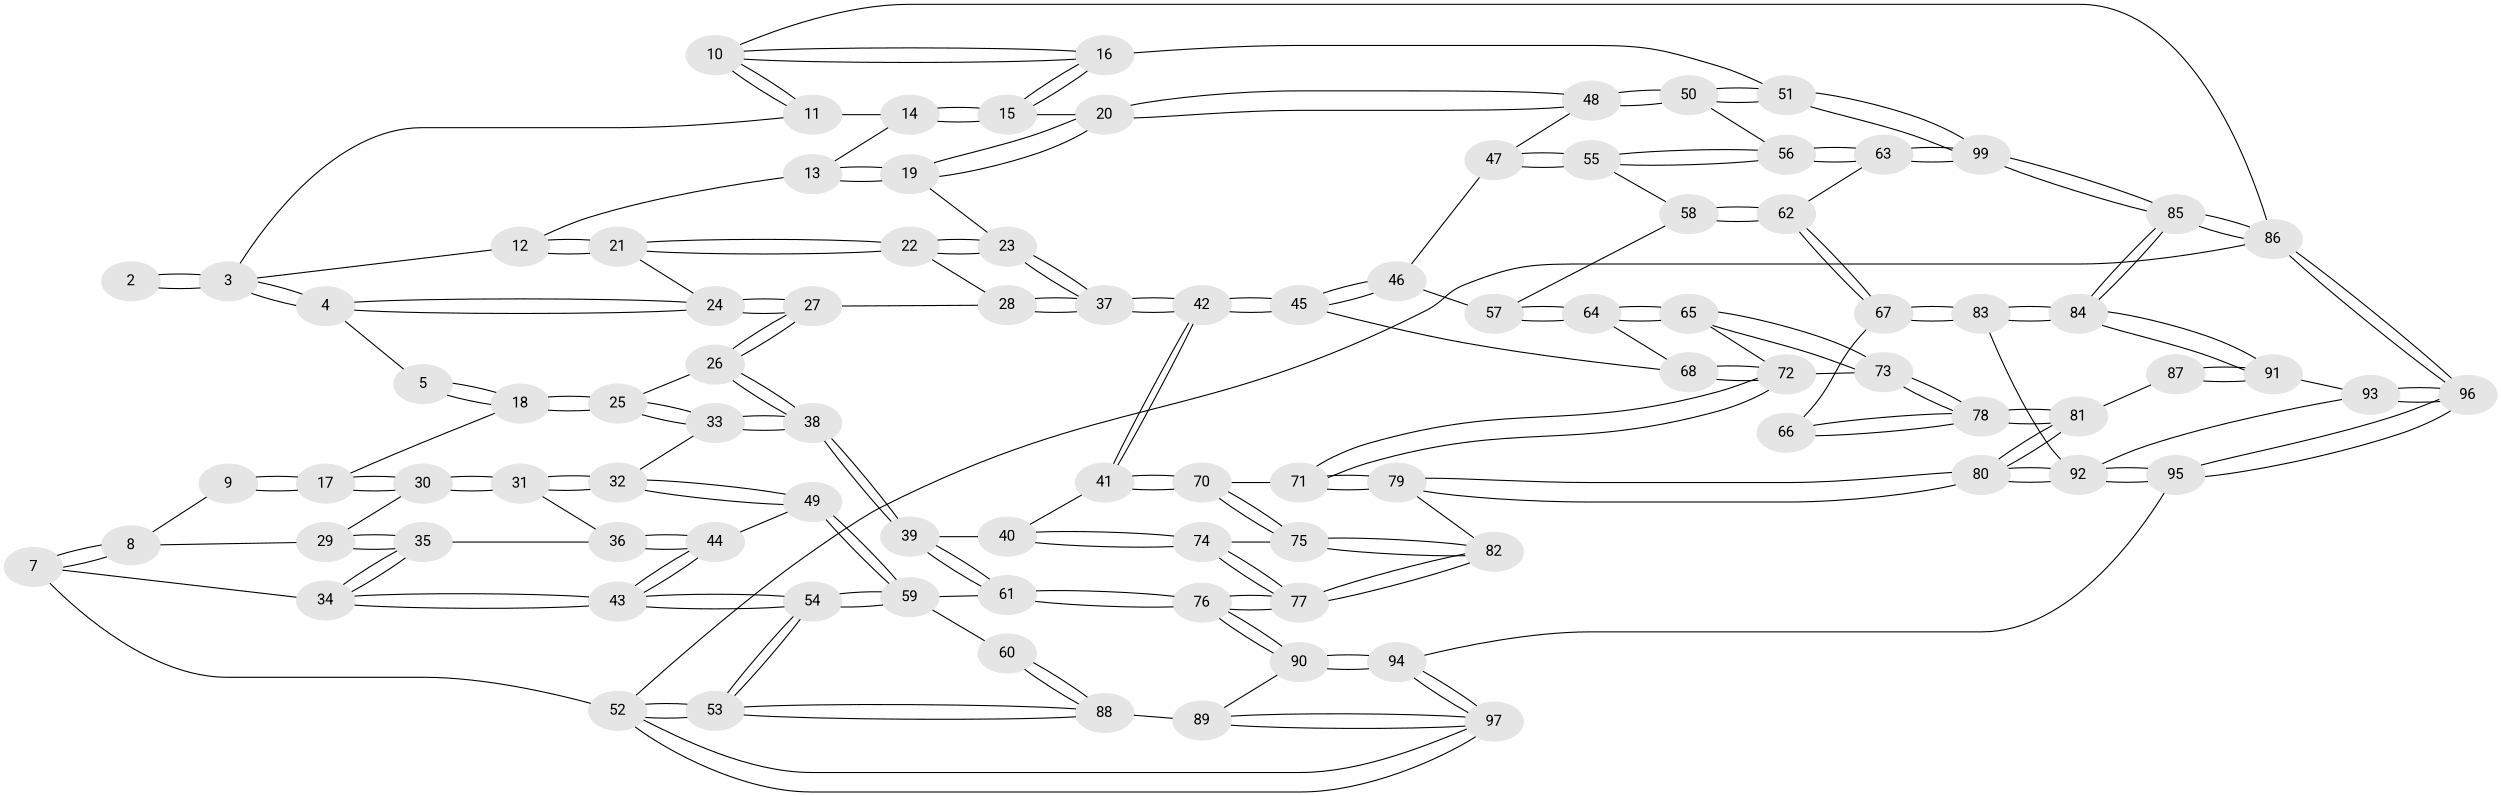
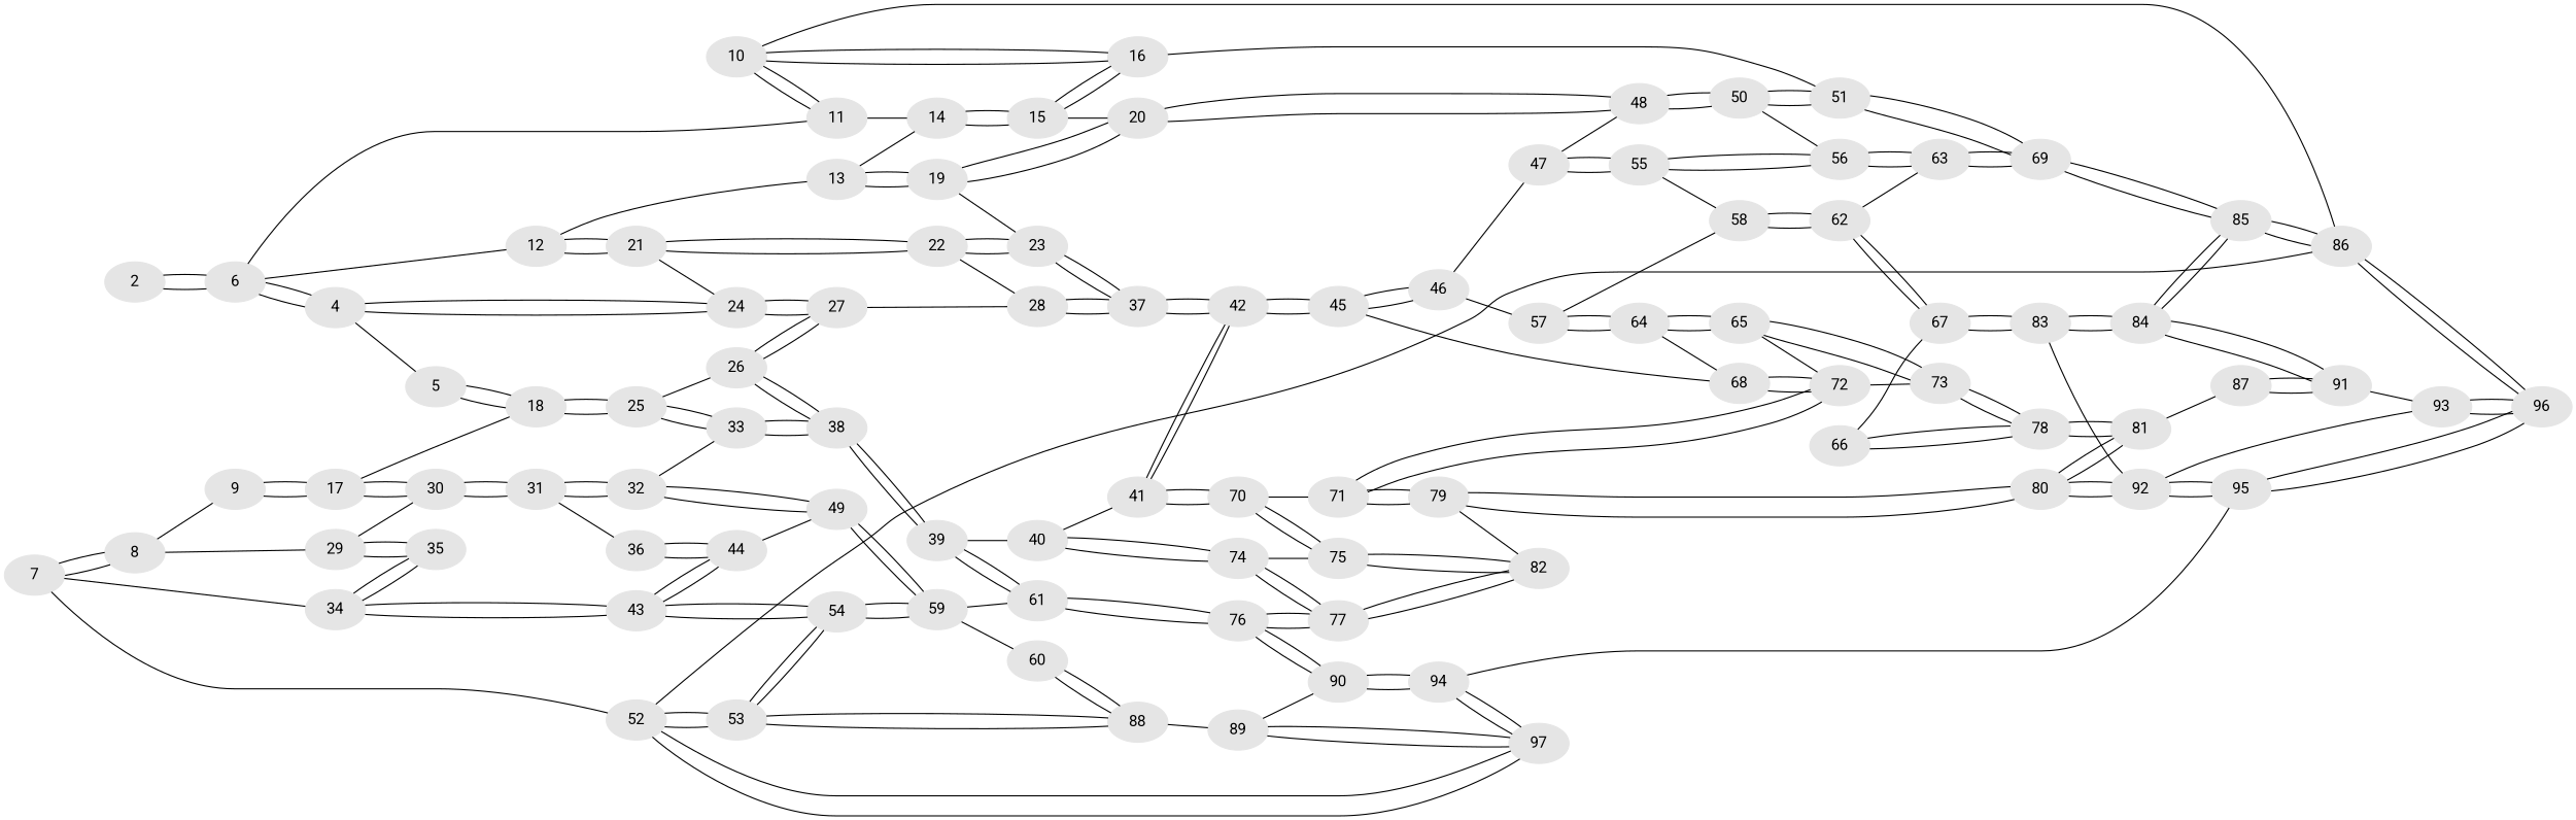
  graph {
    fontname=Roboto
    rankdir=LR
    node [color=gray90 fontname=Roboto style=filled]
    edge [fontname=Roboto]
    2
-   3
+   3 [label=6]
    7
    8
    34
    52
    10
    11
    16
    86
    4
    12
    14
    5
    24
    13
    21
    18
    27
    25
    9
    17
    29
    35
    43
    53
    97
    30
    51
    96
    15
    19
    22
    20
    23
    48
-   69 [label=99]
+   69
    31
    26
    33
    37
    50
    28
    42
    38
    39
    36
    32
    49
    44
    59
    54
    45
    40
    61
    41
    74
    76
    70
    75
    77
    71
    46
    68
    47
    57
    72
    55
    58
    64
    56
    60
    63
    85
    88
    89
    62
    65
    67
    90
    83
    73
    66
    78
    81
    92
    84
    79
    82
    80
    94
    87
    93
    95
    91
    2 -- 3
    2 -- 3
    3 -- 11
    3 -- 4
    3 -- 4
    3 -- 12
    7 -- 8
    7 -- 8
    7 -- 34
    7 -- 52
    8 -- 9
    8 -- 29
    34 -- 35
    34 -- 35
    34 -- 43
    34 -- 43
    52 -- 86
    52 -- 53
    52 -- 53
    52 -- 97
    52 -- 97
    10 -- 11
    10 -- 11
    10 -- 16
    10 -- 16
    10 -- 86
    11 -- 14
    16 -- 51
    86 -- 96
    86 -- 96
    4 -- 5
    4 -- 24
    4 -- 24
    12 -- 13
    12 -- 21
    12 -- 21
    14 -- 15
    14 -- 15
    5 -- 18
    5 -- 18
    24 -- 27
    24 -- 27
    13 -- 14
    13 -- 19
    13 -- 19
    21 -- 24
    21 -- 22
    21 -- 22
    18 -- 25
    18 -- 25
    27 -- 28
    25 -- 26
    25 -- 33
    25 -- 33
    9 -- 17
    9 -- 17
    17 -- 18
    17 -- 30
    17 -- 30
    29 -- 35
    29 -- 35
    29 -- 30
-   35 -- 36
    43 -- 44
    43 -- 44
    43 -- 54
    43 -- 54
    53 -- 54
    53 -- 54
    53 -- 88
    53 -- 88
    30 -- 31
    30 -- 31
    51 -- 69
    51 -- 69
    15 -- 16
    15 -- 16
    15 -- 20
    19 -- 20
    19 -- 20
    19 -- 23
    22 -- 23
    22 -- 23
    22 -- 28
    20 -- 48
    20 -- 48
    23 -- 37
    23 -- 37
    48 -- 50
    48 -- 50
    69 -- 85
    69 -- 85
    31 -- 36
    31 -- 32
    31 -- 32
    26 -- 27
    26 -- 27
    26 -- 38
    26 -- 38
    33 -- 38
    33 -- 38
    37 -- 42
    37 -- 42
    50 -- 51
    50 -- 51
    50 -- 56
    28 -- 37
    28 -- 37
    42 -- 45
    42 -- 45
    38 -- 39
    38 -- 39
    39 -- 40
    39 -- 61
    39 -- 61
    36 -- 44
    36 -- 44
    32 -- 33
    32 -- 49
    32 -- 49
    49 -- 59
    49 -- 59
    44 -- 49
    59 -- 61
    59 -- 60
    54 -- 59
    54 -- 59
    45 -- 46
    45 -- 46
    45 -- 68
    40 -- 41
    40 -- 74
    40 -- 74
    61 -- 76
    61 -- 76
    41 -- 42
    41 -- 42
    41 -- 70
    41 -- 70
    74 -- 75
    74 -- 77
    74 -- 77
    76 -- 77
    76 -- 77
    76 -- 90
    76 -- 90
    70 -- 75
    70 -- 75
    70 -- 71
    75 -- 82
    75 -- 82
    77 -- 82
    77 -- 82
    71 -- 72
    71 -- 72
    71 -- 79
    71 -- 79
    46 -- 47
    46 -- 57
    68 -- 72
    68 -- 72
    47 -- 48
    47 -- 55
    47 -- 55
    57 -- 58
    57 -- 64
    57 -- 64
    72 -- 73
    55 -- 58
    55 -- 56
    55 -- 56
    58 -- 62
    58 -- 62
    64 -- 68
    64 -- 65
    64 -- 65
    56 -- 63
    56 -- 63
    60 -- 88
    60 -- 88
    63 -- 69
    63 -- 69
    85 -- 86
    85 -- 86
    88 -- 89
    89 -- 97
    89 -- 97
    89 -- 90
    62 -- 63
    62 -- 67
    62 -- 67
    65 -- 72
    65 -- 73
    65 -- 73
    67 -- 83
    67 -- 83
    90 -- 94
    90 -- 94
    83 -- 92
    83 -- 84
    83 -- 84
    73 -- 78
    73 -- 78
    66 -- 67
    66 -- 78
    66 -- 78
    78 -- 81
    78 -- 81
    81 -- 87
    92 -- 93
    92 -- 95
    92 -- 95
    84 -- 85
    84 -- 85
    84 -- 91
    84 -- 91
    79 -- 82
    79 -- 80
    79 -- 80
    80 -- 81
    80 -- 81
    80 -- 92
    80 -- 92
    94 -- 97
    94 -- 97
    94 -- 95
    87 -- 91
    87 -- 91
    93 -- 96
    93 -- 96
    95 -- 96
    95 -- 96
    91 -- 93
  }
